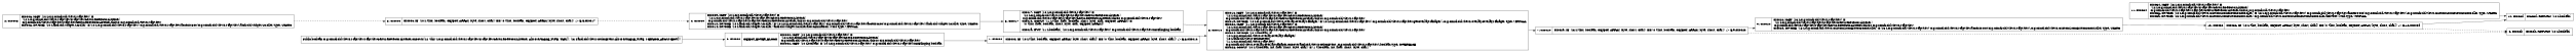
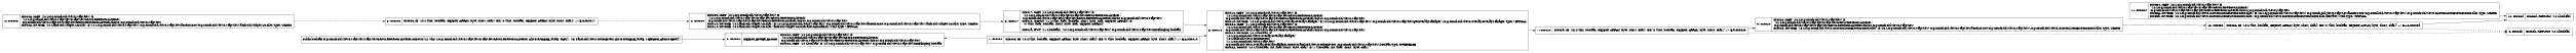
  digraph {
    rankdir=LR
    node [shape=record]
    n1 [label="{0\:\ 0x0000|OBJECT_ENTER_BLOCK\l|0x0000: IGET  (r0 I:org.osmdroid.views.MapView) = \l  (r2 I:org.osmdroid.views.MapView$MapViewGestureDetectorListener)\l org.osmdroid.views.MapView.MapViewGestureDetectorListener.this$0 org.osmdroid.views.MapView \l0x0002: IGET  (r0 I:boolean) = (r0 I:org.osmdroid.views.MapView) org.osmdroid.views.MapView.mIsFlinging boolean \l}"]
    n2 [label="{1\:\ 0x0004|0x0004: IF  (r0 I:?[int, boolean, OBJECT, ARRAY, byte, short, char]) == (0 ?[int, boolean, OBJECT, ARRAY, byte, short, char])  \-\> B:6:0x001c \l}"]
    n3 [label="{6\:\ 0x001c|0x001c: IGET  (r0 I:org.osmdroid.views.MapView) = \l  (r2 I:org.osmdroid.views.MapView$MapViewGestureDetectorListener)\l org.osmdroid.views.MapView.MapViewGestureDetectorListener.this$0 org.osmdroid.views.MapView \l0x001e: INVOKE  (r0 I:org.osmdroid.views.overlay.OverlayManager) = (r0 I:org.osmdroid.views.MapView) org.osmdroid.views.MapView.getOverlayManager():org.osmdroid.views.overlay.OverlayManager type: VIRTUAL \l0x0022: IGET  (r1 I:org.osmdroid.views.MapView) = \l  (r2 I:org.osmdroid.views.MapView$MapViewGestureDetectorListener)\l org.osmdroid.views.MapView.MapViewGestureDetectorListener.this$0 org.osmdroid.views.MapView \l0x0024: INVOKE  (r3 I:boolean) = \l  (r0 I:org.osmdroid.views.overlay.OverlayManager)\l  (r3 I:android.view.MotionEvent)\l  (r1 I:org.osmdroid.views.MapView)\l org.osmdroid.views.overlay.OverlayManager.onDown(android.view.MotionEvent, org.osmdroid.views.MapView):boolean type: INTERFACE \l0x0028: CONST  (r0 I:?[boolean, int, float, short, byte, char]) = (1 ?[boolean, int, float, short, byte, char]) \l}"]
    n4 [label="{2\:\ 0x0006|0x0006: IGET  (r0 I:org.osmdroid.views.MapView) = \l  (r2 I:org.osmdroid.views.MapView$MapViewGestureDetectorListener)\l org.osmdroid.views.MapView.MapViewGestureDetectorListener.this$0 org.osmdroid.views.MapView \l0x0008: INVOKE  (r0 I:android.widget.Scroller) = (r0 I:org.osmdroid.views.MapView) org.osmdroid.views.MapView.access$300(org.osmdroid.views.MapView):android.widget.Scroller type: STATIC \l}"]
    n5 [label="{3\:\ 0x000c|0x000c: IF  (r0 I:?[int, boolean, OBJECT, ARRAY, byte, short, char]) == (0 ?[int, boolean, OBJECT, ARRAY, byte, short, char])  \-\> B:5:0x0017 \l}"]
    n6 [label="{7\:\ 0x0029|0x0029: IF  (r3 I:?[int, boolean, OBJECT, ARRAY, byte, short, char]) == (0 ?[int, boolean, OBJECT, ARRAY, byte, short, char])  \-\> B:9:0x002c \l}"]
    n7 [label="{4\:\ 0x000e|0x000e: IGET  (r0 I:org.osmdroid.views.MapView) = \l  (r2 I:org.osmdroid.views.MapView$MapViewGestureDetectorListener)\l org.osmdroid.views.MapView.MapViewGestureDetectorListener.this$0 org.osmdroid.views.MapView \l0x0010: INVOKE  (r0 I:android.widget.Scroller) = (r0 I:org.osmdroid.views.MapView) org.osmdroid.views.MapView.access$300(org.osmdroid.views.MapView):android.widget.Scroller type: STATIC \l0x0014: INVOKE  (r0 I:android.widget.Scroller) android.widget.Scroller.abortAnimation():void type: VIRTUAL \l}"]
    n8 [label="{5\:\ 0x0017|0x0017: IGET  (r0 I:org.osmdroid.views.MapView) = \l  (r2 I:org.osmdroid.views.MapView$MapViewGestureDetectorListener)\l org.osmdroid.views.MapView.MapViewGestureDetectorListener.this$0 org.osmdroid.views.MapView \l0x0019: CONST  (r1 I:?[int, float, boolean, short, byte, char, OBJECT, ARRAY]) = \l  (0 ?[int, float, boolean, short, byte, char, OBJECT, ARRAY])\l \l0x001a: IPUT  (r1 I:boolean), (r0 I:org.osmdroid.views.MapView) org.osmdroid.views.MapView.mIsFlinging boolean \l}"]
    n9 [label="{8\:\ 0x002b|0x002b: RETURN  (r0 I:boolean) \l}"]
    n10 [label="{9\:\ 0x002c|0x002c: IGET  (r3 I:org.osmdroid.views.MapView) = \l  (r2 I:org.osmdroid.views.MapView$MapViewGestureDetectorListener)\l org.osmdroid.views.MapView.MapViewGestureDetectorListener.this$0 org.osmdroid.views.MapView \l0x002e: INVOKE  (r3 I:org.osmdroid.views.CustomZoomButtonsController) = (r3 I:org.osmdroid.views.MapView) org.osmdroid.views.MapView.access$400(org.osmdroid.views.MapView):org.osmdroid.views.CustomZoomButtonsController type: STATIC \l}"]
    n11 [label="{10\:\ 0x0032|0x0032: IF  (r3 I:?[int, boolean, OBJECT, ARRAY, byte, short, char]) == (0 ?[int, boolean, OBJECT, ARRAY, byte, short, char])  \-\> B:12:0x003d \l}"]
    n12 [label="{12\:\ 0x003d|0x603d: RETURN  (r0 I:boolean) \l}"]
    n13 [label="{11\:\ 0x0034|0x0034: IGET  (r3 I:org.osmdroid.views.MapView) = \l  (r2 I:org.osmdroid.views.MapView$MapViewGestureDetectorListener)\l org.osmdroid.views.MapView.MapViewGestureDetectorListener.this$0 org.osmdroid.views.MapView \l0x0036: INVOKE  (r3 I:org.osmdroid.views.CustomZoomButtonsController) = (r3 I:org.osmdroid.views.MapView) org.osmdroid.views.MapView.access$400(org.osmdroid.views.MapView):org.osmdroid.views.CustomZoomButtonsController type: STATIC \l0x003a: INVOKE  (r3 I:org.osmdroid.views.CustomZoomButtonsController) org.osmdroid.views.CustomZoomButtonsController.activate():void type: VIRTUAL \l}"]
    n14 [label="{public boolean org.osmdroid.views.MapView.MapViewGestureDetectorListener.onDown((r2 'this' I:org.osmdroid.views.MapView$MapViewGestureDetectorListener A[IMMUTABLE_TYPE, THIS]), (r3 I:android.view.MotionEvent A[IMMUTABLE_TYPE, METHOD_ARGUMENT])) }"]
-   n1 -> n2
+   n2 -> n1
    n2 -> n3
    n3 -> n6
    n4 -> n5 [style=dashed]
    n5 -> n7 [style=dashed]
    n6 -> n9 [style=dashed]
    n6 -> n10
    n7 -> n8
    n8 -> n3
    n10 -> n11
    n11 -> n9 [style=dashed]
    n11 -> n12
    n13 -> n12
    n14 -> n1
  }
